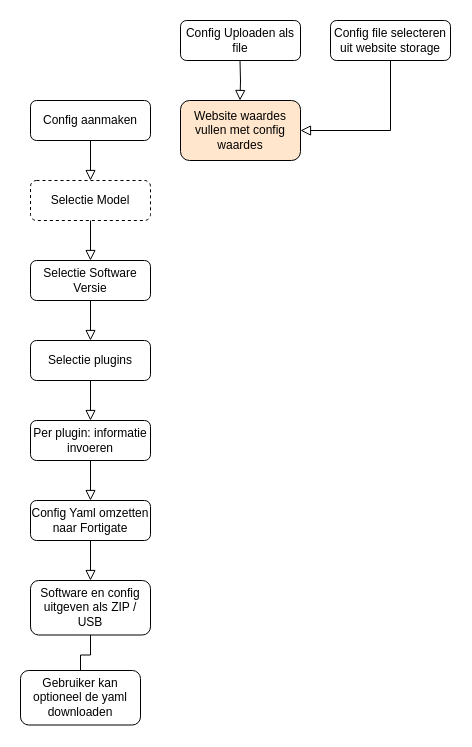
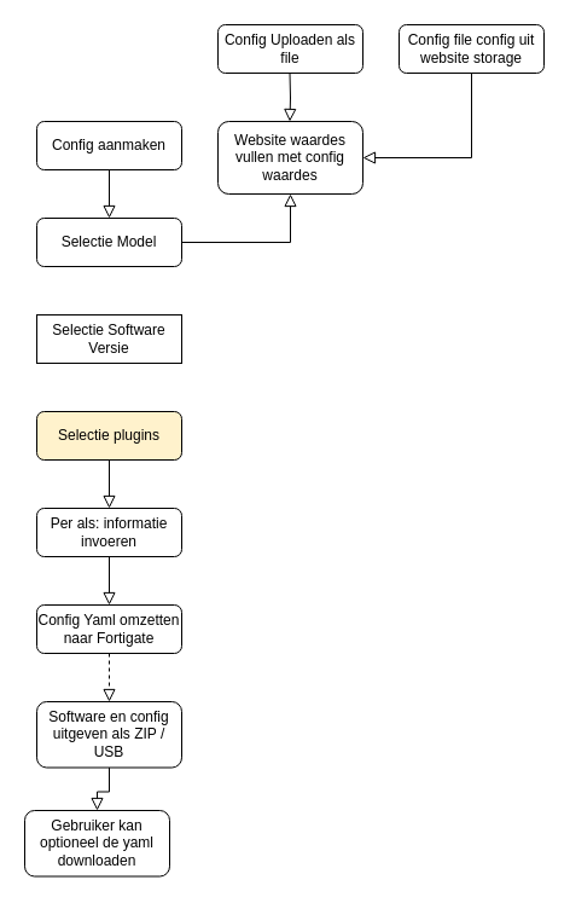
  <mxCell id="0" />
  <mxCell id="1" parent="0" />
  <mxCell id="2" value="" style="rounded=0;html=1;jettySize=auto;orthogonalLoop=1;fontSize=11;endArrow=block;endFill=0;endSize=8;strokeWidth=1;shadow=0;labelBackgroundColor=none;edgeStyle=orthogonalEdgeStyle;" parent="1" source="3" target="4" edge="1"><mxGeometry relative="1" as="geometry"><mxPoint x="90" y="220" as="targetPoint" /></mxGeometry></mxCell>
  <mxCell id="3" value="Config aanmaken" style="rounded=1;whiteSpace=wrap;html=1;fontSize=12;glass=0;strokeWidth=1;shadow=0;" parent="1" vertex="1"><mxGeometry x="30" y="100" width="120" height="40" as="geometry" /></mxCell>
- <mxCell id="4" value="Selectie Model" style="rounded=1;whiteSpace=wrap;html=1;fontSize=12;glass=0;strokeWidth=1;shadow=0;dashed=1;" parent="1" vertex="1"><mxGeometry x="30" y="180" width="120" height="40" as="geometry" /></mxCell>
- <mxCell id="5" value="Selectie Software Versie" style="rounded=1;whiteSpace=wrap;html=1;fontSize=12;glass=0;strokeWidth=1;shadow=0;" parent="1" vertex="1"><mxGeometry x="30" y="260" width="120" height="40" as="geometry" /></mxCell>
- <mxCell id="6" value="" style="rounded=0;html=1;jettySize=auto;orthogonalLoop=1;fontSize=11;endArrow=block;endFill=0;endSize=8;strokeWidth=1;shadow=0;labelBackgroundColor=none;edgeStyle=orthogonalEdgeStyle;" parent="1" source="4" target="5" edge="1"><mxGeometry relative="1" as="geometry"><mxPoint x="100" y="150" as="sourcePoint" /><mxPoint x="100" y="230" as="targetPoint" /></mxGeometry></mxCell>
- <mxCell id="7" value="Selectie plugins" style="rounded=1;whiteSpace=wrap;html=1;fontSize=12;glass=0;strokeWidth=1;shadow=0;" parent="1" vertex="1"><mxGeometry x="30" y="340" width="120" height="40" as="geometry" /></mxCell>
- <mxCell id="8" value="" style="rounded=0;html=1;jettySize=auto;orthogonalLoop=1;fontSize=11;endArrow=block;endFill=0;endSize=8;strokeWidth=1;shadow=0;labelBackgroundColor=none;edgeStyle=orthogonalEdgeStyle;" parent="1" source="5" target="7" edge="1"><mxGeometry relative="1" as="geometry"><mxPoint x="100" y="230" as="sourcePoint" /><mxPoint x="100" y="270" as="targetPoint" /></mxGeometry></mxCell>
- <mxCell id="9" value="Per plugin: informatie invoeren" style="rounded=1;whiteSpace=wrap;html=1;fontSize=12;glass=0;strokeWidth=1;shadow=0;" parent="1" vertex="1"><mxGeometry x="30" y="420" width="120" height="40" as="geometry" /></mxCell>
+ <mxCell id="4" value="Selectie Model" style="rounded=1;whiteSpace=wrap;html=1;fontSize=12;glass=0;strokeWidth=1;shadow=0;" parent="1" vertex="1"><mxGeometry x="30" y="180" width="120" height="40" as="geometry" /></mxCell>
+ <mxCell id="5" value="Selectie Software Versie" style="whiteSpace=wrap;html=1;fontSize=12;glass=0;strokeWidth=1;shadow=0;rounded=0;" parent="1" vertex="1"><mxGeometry x="30" y="260" width="120" height="40" as="geometry" /></mxCell>
+ <mxCell id="6" value="" style="rounded=0;html=1;jettySize=auto;orthogonalLoop=1;fontSize=11;endArrow=block;endFill=0;endSize=8;strokeWidth=1;shadow=0;labelBackgroundColor=none;edgeStyle=orthogonalEdgeStyle;" parent="1" source="4" target="17" edge="1"><mxGeometry relative="1" as="geometry"><mxPoint x="100" y="150" as="sourcePoint" /><mxPoint x="100" y="230" as="targetPoint" /></mxGeometry></mxCell>
+ <mxCell id="7" value="Selectie plugins" style="rounded=1;whiteSpace=wrap;html=1;fontSize=12;glass=0;strokeWidth=1;shadow=0;fillColor=#fff2cc;" parent="1" vertex="1"><mxGeometry x="30" y="340" width="120" height="40" as="geometry" /></mxCell>
+ <mxCell id="9" value="Per als: informatie invoeren" style="rounded=1;whiteSpace=wrap;html=1;fontSize=12;glass=0;strokeWidth=1;shadow=0;" parent="1" vertex="1"><mxGeometry x="30" y="420" width="120" height="40" as="geometry" /></mxCell>
  <mxCell id="10" value="" style="rounded=0;html=1;jettySize=auto;orthogonalLoop=1;fontSize=11;endArrow=block;endFill=0;endSize=8;strokeWidth=1;shadow=0;labelBackgroundColor=none;edgeStyle=orthogonalEdgeStyle;" parent="1" source="7" target="9" edge="1"><mxGeometry relative="1" as="geometry"><mxPoint x="100" y="310" as="sourcePoint" /><mxPoint x="100" y="350" as="targetPoint" /></mxGeometry></mxCell>
  <mxCell id="11" value="Config Yaml omzetten naar Fortigate" style="rounded=1;whiteSpace=wrap;html=1;fontSize=12;glass=0;strokeWidth=1;shadow=0;" parent="1" vertex="1"><mxGeometry x="30" y="500" width="120" height="40" as="geometry" /></mxCell>
  <mxCell id="12" value="Software en config uitgeven als ZIP / USB" style="rounded=1;whiteSpace=wrap;html=1;fontSize=12;glass=0;strokeWidth=1;shadow=0;" parent="1" vertex="1"><mxGeometry x="30" y="580" width="120" height="54.5" as="geometry" /></mxCell>
  <mxCell id="13" value="" style="rounded=0;html=1;jettySize=auto;orthogonalLoop=1;fontSize=11;endArrow=block;endFill=0;endSize=8;strokeWidth=1;shadow=0;labelBackgroundColor=none;edgeStyle=orthogonalEdgeStyle;" parent="1" source="9" target="11" edge="1"><mxGeometry relative="1" as="geometry"><mxPoint x="100" y="390" as="sourcePoint" /><mxPoint x="100" y="430" as="targetPoint" /></mxGeometry></mxCell>
- <mxCell id="14" value="" style="rounded=0;html=1;jettySize=auto;orthogonalLoop=1;fontSize=11;endArrow=block;endFill=0;endSize=8;strokeWidth=1;shadow=0;labelBackgroundColor=none;edgeStyle=orthogonalEdgeStyle;" parent="1" source="11" target="12" edge="1"><mxGeometry relative="1" as="geometry"><mxPoint x="100" y="470" as="sourcePoint" /><mxPoint x="100" y="510" as="targetPoint" /></mxGeometry></mxCell>
+ <mxCell id="14" value="" style="rounded=0;html=1;jettySize=auto;orthogonalLoop=1;fontSize=11;endArrow=block;endFill=0;endSize=8;strokeWidth=1;shadow=0;labelBackgroundColor=none;edgeStyle=orthogonalEdgeStyle;dashed=1;" parent="1" source="11" target="12" edge="1"><mxGeometry relative="1" as="geometry"><mxPoint x="100" y="470" as="sourcePoint" /><mxPoint x="100" y="510" as="targetPoint" /></mxGeometry></mxCell>
  <mxCell id="15" value="Config Uploaden als file" style="rounded=1;whiteSpace=wrap;html=1;fontSize=12;glass=0;strokeWidth=1;shadow=0;" parent="1" vertex="1"><mxGeometry x="180" y="20" width="120" height="40" as="geometry" /></mxCell>
  <mxCell id="16" value="" style="rounded=0;html=1;jettySize=auto;orthogonalLoop=1;fontSize=11;endArrow=block;endFill=0;endSize=8;strokeWidth=1;shadow=0;labelBackgroundColor=none;edgeStyle=orthogonalEdgeStyle;" parent="1" edge="1"><mxGeometry relative="1" as="geometry"><mxPoint x="239.5" y="60" as="sourcePoint" /><mxPoint x="239.5" y="100" as="targetPoint" /></mxGeometry></mxCell>
- <mxCell id="17" value="Website waardes vullen met config waardes" style="rounded=1;whiteSpace=wrap;html=1;fontSize=12;glass=0;strokeWidth=1;shadow=0;fillColor=#ffe6cc;" parent="1" vertex="1"><mxGeometry x="180" y="100" width="120" height="60" as="geometry" /></mxCell>
+ <mxCell id="17" value="Website waardes vullen met config waardes" style="rounded=1;whiteSpace=wrap;html=1;fontSize=12;glass=0;strokeWidth=1;shadow=0;" parent="1" vertex="1"><mxGeometry x="180" y="100" width="120" height="60" as="geometry" /></mxCell>
  <mxCell id="18" value="Gebruiker kan optioneel de yaml downloaden" style="rounded=1;whiteSpace=wrap;html=1;fontSize=12;glass=0;strokeWidth=1;shadow=0;" parent="1" vertex="1"><mxGeometry x="20" y="670" width="120" height="54.5" as="geometry" /></mxCell>
- <mxCell id="19" value="" style="rounded=0;html=1;jettySize=auto;orthogonalLoop=1;fontSize=11;endArrow=none;endFill=0;endSize=8;strokeWidth=1;shadow=0;labelBackgroundColor=none;edgeStyle=orthogonalEdgeStyle;" parent="1" source="12" target="18" edge="1"><mxGeometry relative="1" as="geometry"><mxPoint x="100" y="550" as="sourcePoint" /><mxPoint x="100" y="590" as="targetPoint" /></mxGeometry></mxCell>
- <mxCell id="20" value="Config file selecteren uit website storage" style="rounded=1;whiteSpace=wrap;html=1;fontSize=12;glass=0;strokeWidth=1;shadow=0;" parent="1" vertex="1"><mxGeometry x="330" y="20" width="120" height="40" as="geometry" /></mxCell>
+ <mxCell id="19" value="" style="rounded=0;html=1;jettySize=auto;orthogonalLoop=1;fontSize=11;endArrow=block;endFill=0;endSize=8;strokeWidth=1;shadow=0;labelBackgroundColor=none;edgeStyle=orthogonalEdgeStyle;" parent="1" source="12" target="18" edge="1"><mxGeometry relative="1" as="geometry"><mxPoint x="100" y="550" as="sourcePoint" /><mxPoint x="100" y="590" as="targetPoint" /></mxGeometry></mxCell>
+ <mxCell id="20" value="Config file config uit website storage" style="rounded=1;whiteSpace=wrap;html=1;fontSize=12;glass=0;strokeWidth=1;shadow=0;" parent="1" vertex="1"><mxGeometry x="330" y="20" width="120" height="40" as="geometry" /></mxCell>
  <mxCell id="21" value="" style="rounded=0;html=1;jettySize=auto;orthogonalLoop=1;fontSize=11;endArrow=block;endFill=0;endSize=8;strokeWidth=1;shadow=0;labelBackgroundColor=none;edgeStyle=orthogonalEdgeStyle;" parent="1" source="20" target="17" edge="1"><mxGeometry relative="1" as="geometry"><mxPoint x="249.5" y="70" as="sourcePoint" /><mxPoint x="249.5" y="110" as="targetPoint" /><Array as="points"><mxPoint x="390" y="130" /></Array></mxGeometry></mxCell>
